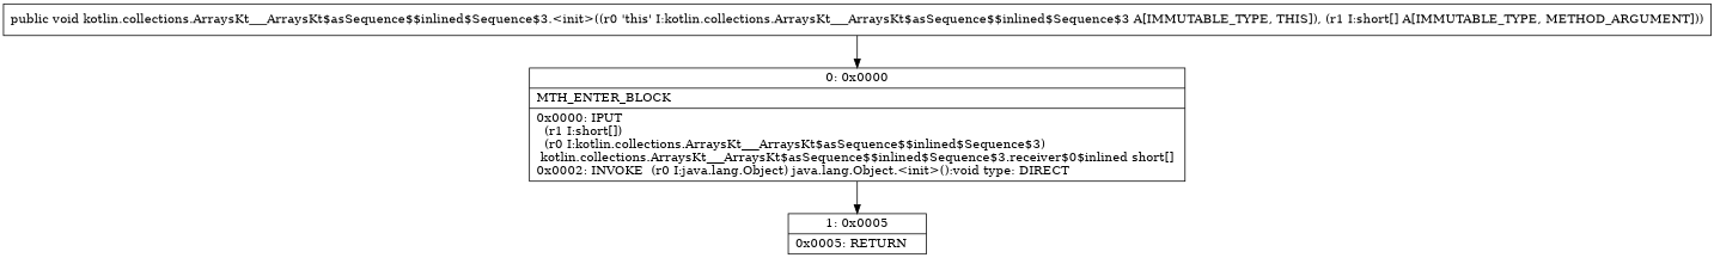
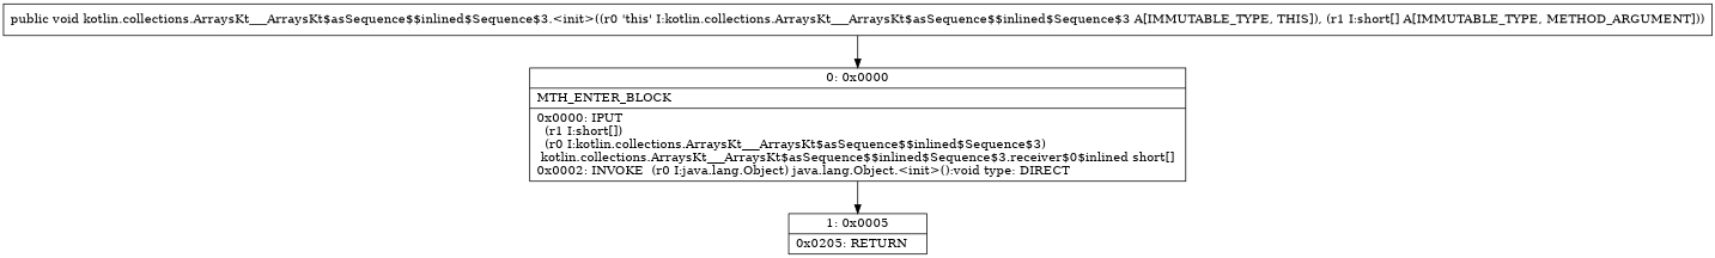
  digraph {
    node [shape=record]
    n1 [label="{0\:\ 0x0000|MTH_ENTER_BLOCK\l|0x0000: IPUT  \l  (r1 I:short[])\l  (r0 I:kotlin.collections.ArraysKt___ArraysKt$asSequence$$inlined$Sequence$3)\l kotlin.collections.ArraysKt___ArraysKt$asSequence$$inlined$Sequence$3.receiver$0$inlined short[] \l0x0002: INVOKE  (r0 I:java.lang.Object) java.lang.Object.\<init\>():void type: DIRECT \l}"]
-   n2 [label="{1\:\ 0x0005|0x0005: RETURN   \l}"]
+   n2 [label="{1\:\ 0x0005|0x0205: RETURN   \l}"]
    n3 [label="{public void kotlin.collections.ArraysKt___ArraysKt$asSequence$$inlined$Sequence$3.\<init\>((r0 'this' I:kotlin.collections.ArraysKt___ArraysKt$asSequence$$inlined$Sequence$3 A[IMMUTABLE_TYPE, THIS]), (r1 I:short[] A[IMMUTABLE_TYPE, METHOD_ARGUMENT])) }"]
    n1 -> n2
    n3 -> n1
  }
